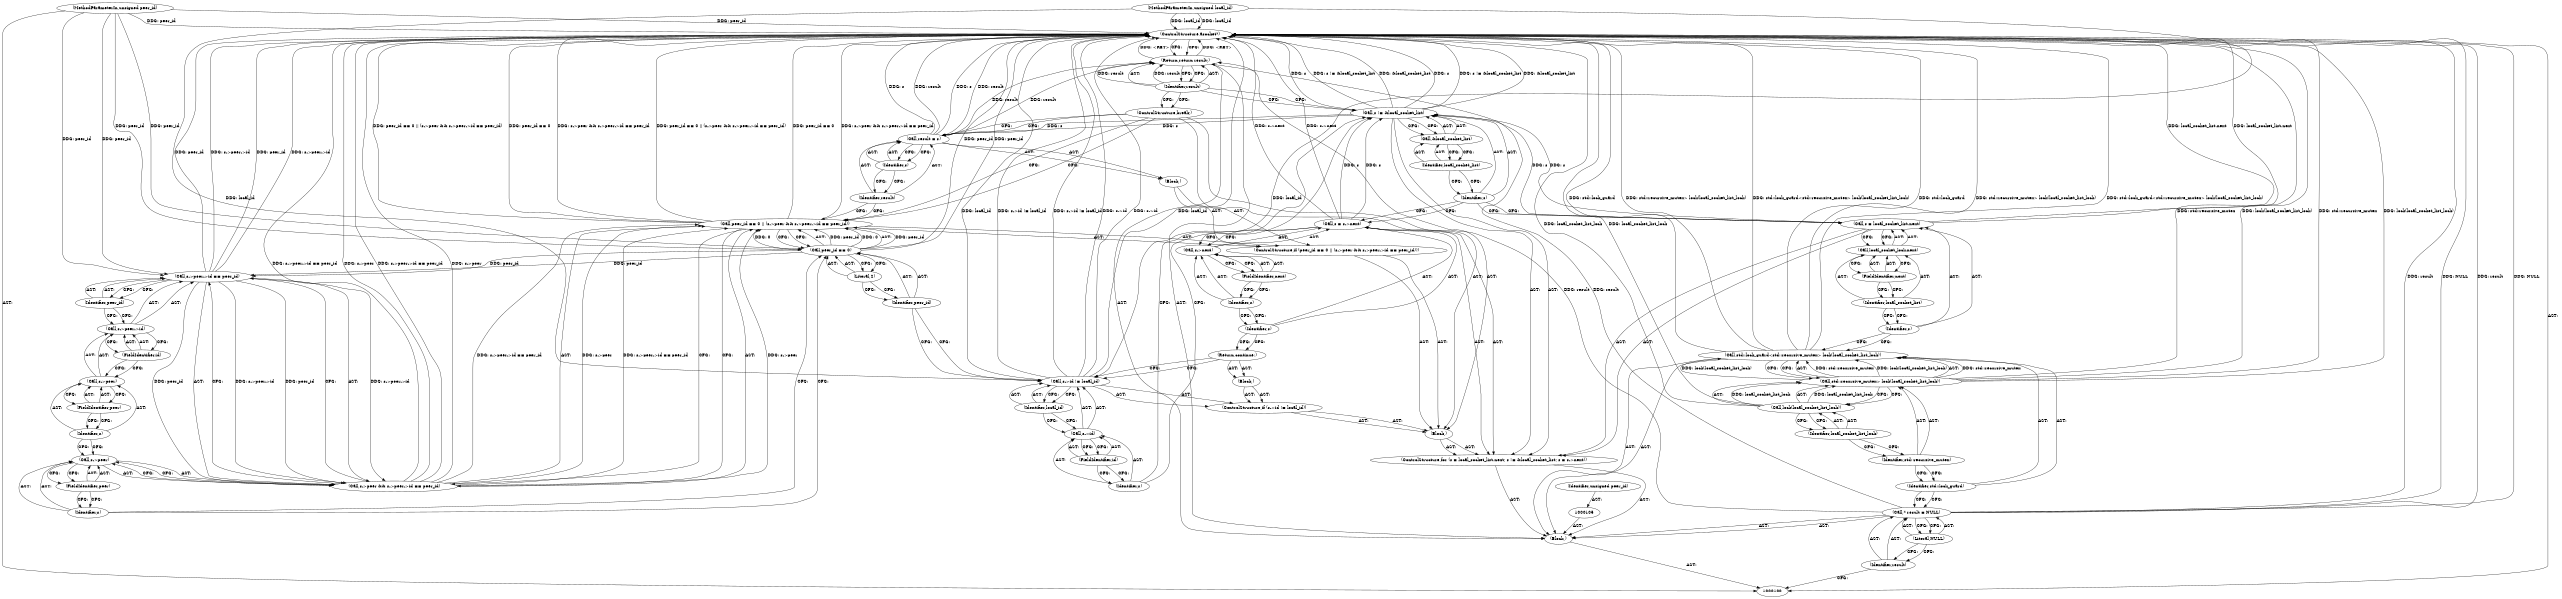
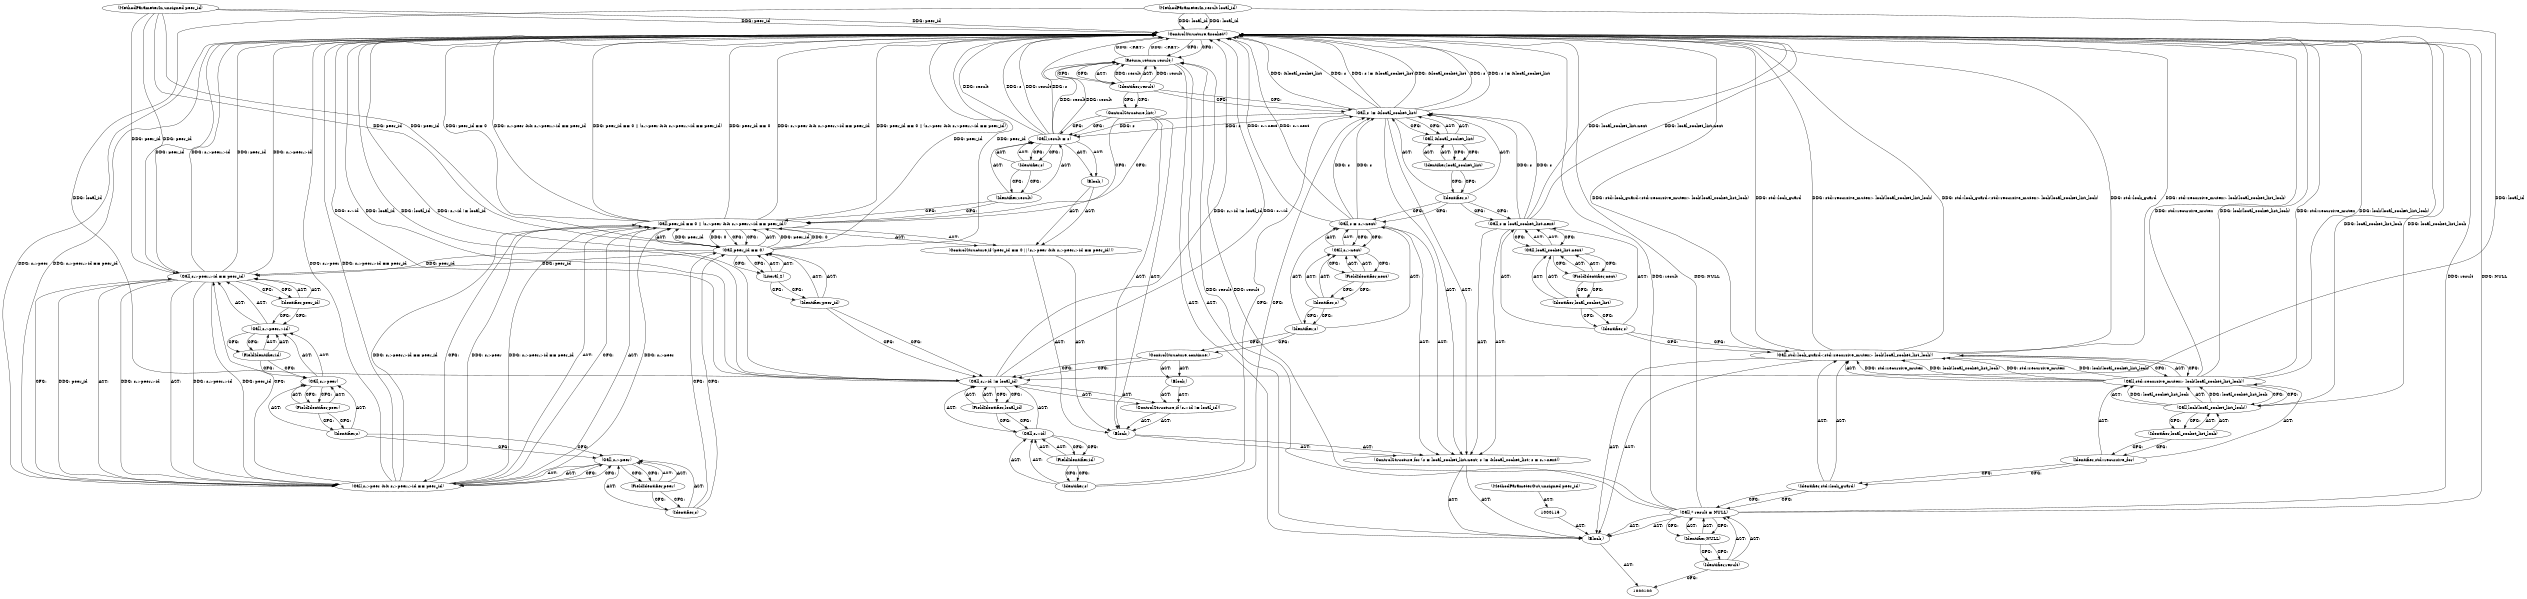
  digraph {
    n1 [label="(ControlStructure,asocket*)"]
    n2 [label="(Return,return result;)"]
    1000100
    n4 [label="(Block,)"]
    n5 [label="(Identifier,result)"]
-   n6 [label="(MethodParameterIn,unsigned local_id)"]
+   n6 [label="(MethodParameterIn,result local_id)"]
    n7 [label="(Call,s->id != local_id)"]
-   n8 [label="(Identifier,local_id)"]
+   n8 [label="(FieldIdentifier,local_id)"]
    n9 [label="(ControlStructure,if (s->id != local_id))"]
    n10 [label="(MethodParameterIn,unsigned peer_id)"]
    n11 [label="(Call,s->peer->id == peer_id)"]
    n12 [label="(Call,peer_id == 0)"]
    n13 [label="(Call,s->peer && s->peer->id == peer_id)"]
    n14 [label="(Identifier,peer_id)"]
    n15 [label="(Literal,2)"]
    n16 [label="(Call,peer_id == 0 || (s->peer && s->peer->id == peer_id))"]
-   n17 [label="(Identifier,unsigned peer_id)"]
-   1000105
+   n17 [label="(MethodParameterOut,unsigned peer_id)"]
+   1000105 [label=1000115]
    n19 [label="(ControlStructure,if (peer_id == 0 || (s->peer && s->peer->id == peer_id)))"]
    n20 [label="(Block,)"]
    n21 [label="(ControlStructure,for (s = local_socket_list.next; s != &local_socket_list; s = s->next))"]
    n22 [label="(Identifier,peer_id)"]
    n23 [label="(Call,s->peer)"]
    n24 [label="(FieldIdentifier,peer)"]
    n25 [label="(Identifier,s)"]
    n26 [label="(Call,s->peer->id)"]
    n27 [label="(FieldIdentifier,id)"]
    n28 [label="(Call,s->peer)"]
    n29 [label="(FieldIdentifier,peer)"]
    n30 [label="(Identifier,s)"]
    n31 [label="(Block,)"]
    n32 [label="(Call,result = s)"]
    n33 [label="(Identifier,s)"]
    n34 [label="(Identifier,result)"]
-   n35 [label="(ControlStructure,break;)"]
+   n35 [label="(ControlStructure,list;)"]
    n36 [label="(Call,s != &local_socket_list)"]
    n37 [label="(Call,&local_socket_list)"]
    n38 [label="(Call,* result = NULL)"]
-   n39 [label="(Literal,NULL)"]
+   n39 [label="(Identifier,NULL)"]
    n40 [label="(Identifier,result)"]
    n41 [label="(Call,std::recursive_mutex> lock(local_socket_list_lock))"]
    n42 [label="(Call,std::lock_guard<std::recursive_mutex> lock(local_socket_list_lock))"]
    n43 [label="(Call,lock(local_socket_list_lock))"]
    n44 [label="(Identifier,local_socket_list_lock)"]
-   n45 [label="(Identifier,std::recursive_mutex)"]
+   n45 [label="(Identifier,std::recursive_for)"]
    n46 [label="(Identifier,std::lock_guard)"]
    n47 [label="(Call,s = local_socket_list.next)"]
-   n48 [label="(Call,local_socket_lock.next)"]
+   n48 [label="(Call,local_socket_list.next)"]
    n49 [label="(FieldIdentifier,next)"]
    n50 [label="(Identifier,s)"]
    n51 [label="(Identifier,local_socket_list)"]
    n52 [label="(Identifier,local_socket_list)"]
    n53 [label="(Identifier,s)"]
    n54 [label="(Call,s = s->next)"]
    n55 [label="(Call,s->next)"]
    n56 [label="(FieldIdentifier,next)"]
    n57 [label="(Identifier,s)"]
-   n58 [label="(Return,continue;)"]
+   n58 [label="(ControlStructure,continue;)"]
    n59 [label="(Block,)"]
    n60 [label="(Identifier,s)"]
    n61 [label="(Call,s->id)"]
    n62 [label="(FieldIdentifier,id)"]
    n63 [label="(Identifier,s)"]
    n1 -> n2 [label="CFG: "]
    n1 -> n2 [label="CFG: "]
-   n1 -> 1000100 [label="AST: "]
    n2 -> n1 [label="DDG: <RET>"]
    n2 -> n1 [label="DDG: <RET>"]
    n2 -> n4 [label="AST: "]
    n2 -> n4 [label="AST: "]
    n2 -> n5 [label="CFG: "]
    n2 -> n5 [label="CFG: "]
    n4 -> 1000100 [label="AST: "]
    n5 -> n2 [label="AST: "]
    n5 -> n2 [label="DDG: result"]
    n5 -> n2 [label="AST: "]
    n5 -> n2 [label="DDG: result"]
    n5 -> n35 [label="CFG: "]
    n5 -> n35 [label="CFG: "]
    n5 -> n36 [label="CFG: "]
    n5 -> n36 [label="CFG: "]
    n6 -> n1 [label="DDG: local_id"]
    n6 -> n1 [label="DDG: local_id"]
    n6 -> n7 [label="DDG: local_id"]
    n6 -> n7 [label="DDG: local_id"]
    n7 -> n1 [label="DDG: s->id != local_id"]
    n7 -> n1 [label="DDG: s->id"]
    n7 -> n1 [label="DDG: local_id"]
    n7 -> n1 [label="DDG: s->id != local_id"]
    n7 -> n1 [label="DDG: s->id"]
    n7 -> n1 [label="DDG: local_id"]
    n7 -> n8 [label="CFG: "]
    n7 -> n8 [label="CFG: "]
    n7 -> n9 [label="AST: "]
    n7 -> n9 [label="AST: "]
    n8 -> n7 [label="AST: "]
    n8 -> n7 [label="AST: "]
    n8 -> n61 [label="CFG: "]
    n8 -> n61 [label="CFG: "]
    n9 -> n20 [label="AST: "]
    n9 -> n20 [label="AST: "]
    n10 -> n1 [label="DDG: peer_id"]
    n10 -> n1 [label="DDG: peer_id"]
-   n10 -> 1000100 [label="AST: "]
    n10 -> n11 [label="DDG: peer_id"]
    n10 -> n11 [label="DDG: peer_id"]
    n10 -> n12 [label="DDG: peer_id"]
    n10 -> n12 [label="DDG: peer_id"]
    n11 -> n1 [label="DDG: peer_id"]
    n11 -> n1 [label="DDG: s->peer->id"]
    n11 -> n1 [label="DDG: peer_id"]
    n11 -> n1 [label="DDG: s->peer->id"]
    n11 -> n13 [label="AST: "]
    n11 -> n13 [label="DDG: s->peer->id"]
    n11 -> n13 [label="DDG: peer_id"]
    n11 -> n13 [label="AST: "]
    n11 -> n13 [label="DDG: s->peer->id"]
    n11 -> n13 [label="DDG: peer_id"]
    n11 -> n14 [label="CFG: "]
    n11 -> n14 [label="CFG: "]
    n12 -> n1 [label="DDG: peer_id"]
    n12 -> n1 [label="DDG: peer_id"]
    n12 -> n11 [label="DDG: peer_id"]
    n12 -> n11 [label="DDG: peer_id"]
    n12 -> n15 [label="CFG: "]
    n12 -> n15 [label="CFG: "]
    n12 -> n16 [label="AST: "]
    n12 -> n16 [label="DDG: peer_id"]
    n12 -> n16 [label="DDG: 0"]
    n12 -> n16 [label="AST: "]
    n12 -> n16 [label="DDG: peer_id"]
    n12 -> n16 [label="DDG: 0"]
    n13 -> n1 [label="DDG: s->peer->id == peer_id"]
    n13 -> n1 [label="DDG: s->peer"]
    n13 -> n1 [label="DDG: s->peer->id == peer_id"]
    n13 -> n1 [label="DDG: s->peer"]
    n13 -> n11 [label="CFG: "]
    n13 -> n11 [label="CFG: "]
    n13 -> n16 [label="AST: "]
    n13 -> n16 [label="DDG: s->peer"]
    n13 -> n16 [label="DDG: s->peer->id == peer_id"]
    n13 -> n16 [label="AST: "]
    n13 -> n16 [label="DDG: s->peer"]
    n13 -> n16 [label="DDG: s->peer->id == peer_id"]
    n13 -> n23 [label="CFG: "]
    n13 -> n23 [label="CFG: "]
    n14 -> n11 [label="AST: "]
    n14 -> n11 [label="AST: "]
    n14 -> n26 [label="CFG: "]
    n14 -> n26 [label="CFG: "]
    n15 -> n12 [label="AST: "]
    n15 -> n12 [label="AST: "]
    n15 -> n22 [label="CFG: "]
    n15 -> n22 [label="CFG: "]
    n16 -> n1 [label="DDG: peer_id == 0 || (s->peer && s->peer->id == peer_id)"]
    n16 -> n1 [label="DDG: peer_id == 0"]
    n16 -> n1 [label="DDG: s->peer && s->peer->id == peer_id"]
    n16 -> n1 [label="DDG: peer_id == 0 || (s->peer && s->peer->id == peer_id)"]
    n16 -> n1 [label="DDG: peer_id == 0"]
    n16 -> n1 [label="DDG: s->peer && s->peer->id == peer_id"]
    n16 -> n12 [label="CFG: "]
    n16 -> n12 [label="CFG: "]
    n16 -> n13 [label="CFG: "]
    n16 -> n13 [label="CFG: "]
    n16 -> n19 [label="AST: "]
    n16 -> n19 [label="AST: "]
    n17 -> 1000105 [label="AST: "]
    1000105 -> n4 [label="AST: "]
    n19 -> n20 [label="AST: "]
    n19 -> n20 [label="AST: "]
    n20 -> n21 [label="AST: "]
    n20 -> n21 [label="AST: "]
    n21 -> n4 [label="AST: "]
    n21 -> n4 [label="AST: "]
    n22 -> n7 [label="CFG: "]
    n22 -> n7 [label="CFG: "]
    n22 -> n12 [label="AST: "]
    n22 -> n12 [label="AST: "]
    n23 -> n13 [label="AST: "]
    n23 -> n13 [label="AST: "]
    n23 -> n24 [label="CFG: "]
    n23 -> n24 [label="CFG: "]
    n24 -> n23 [label="AST: "]
    n24 -> n23 [label="AST: "]
    n24 -> n25 [label="CFG: "]
    n24 -> n25 [label="CFG: "]
    n25 -> n12 [label="CFG: "]
    n25 -> n12 [label="CFG: "]
    n25 -> n23 [label="AST: "]
    n25 -> n23 [label="AST: "]
    n26 -> n11 [label="AST: "]
    n26 -> n11 [label="AST: "]
    n26 -> n27 [label="CFG: "]
    n26 -> n27 [label="CFG: "]
    n27 -> n26 [label="AST: "]
    n27 -> n26 [label="AST: "]
    n27 -> n28 [label="CFG: "]
    n27 -> n28 [label="CFG: "]
    n28 -> n26 [label="AST: "]
    n28 -> n26 [label="AST: "]
    n28 -> n29 [label="CFG: "]
    n28 -> n29 [label="CFG: "]
    n29 -> n28 [label="AST: "]
    n29 -> n28 [label="AST: "]
    n29 -> n30 [label="CFG: "]
    n29 -> n30 [label="CFG: "]
    n30 -> n23 [label="CFG: "]
    n30 -> n23 [label="CFG: "]
    n30 -> n28 [label="AST: "]
    n30 -> n28 [label="AST: "]
    n31 -> n19 [label="AST: "]
    n31 -> n19 [label="AST: "]
    n32 -> n1 [label="DDG: result"]
    n32 -> n1 [label="DDG: s"]
    n32 -> n1 [label="DDG: result"]
    n32 -> n1 [label="DDG: s"]
    n32 -> n2 [label="DDG: result"]
    n32 -> n2 [label="DDG: result"]
    n32 -> n31 [label="AST: "]
    n32 -> n31 [label="AST: "]
    n32 -> n33 [label="CFG: "]
    n32 -> n33 [label="CFG: "]
    n33 -> n32 [label="AST: "]
    n33 -> n32 [label="AST: "]
    n33 -> n34 [label="CFG: "]
    n33 -> n34 [label="CFG: "]
    n34 -> n16 [label="CFG: "]
    n34 -> n16 [label="CFG: "]
    n34 -> n32 [label="AST: "]
    n34 -> n32 [label="AST: "]
    n35 -> n16 [label="CFG: "]
    n35 -> n16 [label="CFG: "]
    n35 -> n20 [label="AST: "]
    n35 -> n20 [label="AST: "]
    n35 -> n32 [label="CFG: "]
    n35 -> n32 [label="CFG: "]
    n36 -> n1 [label="DDG: s != &local_socket_list"]
    n36 -> n1 [label="DDG: &local_socket_list"]
    n36 -> n1 [label="DDG: s"]
    n36 -> n1 [label="DDG: s != &local_socket_list"]
    n36 -> n1 [label="DDG: &local_socket_list"]
    n36 -> n1 [label="DDG: s"]
    n36 -> n21 [label="AST: "]
    n36 -> n21 [label="AST: "]
    n36 -> n32 [label="DDG: s"]
    n36 -> n32 [label="DDG: s"]
    n36 -> n37 [label="CFG: "]
    n36 -> n37 [label="CFG: "]
    n37 -> n36 [label="AST: "]
    n37 -> n36 [label="AST: "]
    n37 -> n52 [label="CFG: "]
    n37 -> n52 [label="CFG: "]
    n38 -> n1 [label="DDG: NULL"]
    n38 -> n1 [label="DDG: result"]
    n38 -> n1 [label="DDG: NULL"]
    n38 -> n1 [label="DDG: result"]
    n38 -> n2 [label="DDG: result"]
    n38 -> n2 [label="DDG: result"]
    n38 -> n4 [label="AST: "]
    n38 -> n4 [label="AST: "]
    n38 -> n39 [label="CFG: "]
    n38 -> n39 [label="CFG: "]
    n39 -> n38 [label="AST: "]
    n39 -> n38 [label="AST: "]
    n39 -> n40 [label="CFG: "]
    n39 -> n40 [label="CFG: "]
    n40 -> 1000100 [label="CFG: "]
    n40 -> n38 [label="AST: "]
    n40 -> n38 [label="AST: "]
    n41 -> n1 [label="DDG: std::recursive_mutex"]
    n41 -> n1 [label="DDG: lock(local_socket_list_lock)"]
    n41 -> n1 [label="DDG: std::recursive_mutex"]
    n41 -> n1 [label="DDG: lock(local_socket_list_lock)"]
    n41 -> n42 [label="AST: "]
    n41 -> n42 [label="DDG: std::recursive_mutex"]
    n41 -> n42 [label="DDG: lock(local_socket_list_lock)"]
    n41 -> n42 [label="AST: "]
    n41 -> n42 [label="DDG: std::recursive_mutex"]
    n41 -> n42 [label="DDG: lock(local_socket_list_lock)"]
    n41 -> n43 [label="CFG: "]
    n41 -> n43 [label="CFG: "]
    n42 -> n1 [label="DDG: std::lock_guard"]
    n42 -> n1 [label="DDG: std::recursive_mutex> lock(local_socket_list_lock)"]
    n42 -> n1 [label="DDG: std::lock_guard<std::recursive_mutex> lock(local_socket_list_lock)"]
    n42 -> n1 [label="DDG: std::lock_guard"]
    n42 -> n1 [label="DDG: std::recursive_mutex> lock(local_socket_list_lock)"]
    n42 -> n1 [label="DDG: std::lock_guard<std::recursive_mutex> lock(local_socket_list_lock)"]
    n42 -> n4 [label="AST: "]
    n42 -> n4 [label="AST: "]
    n42 -> n41 [label="CFG: "]
    n42 -> n41 [label="CFG: "]
    n43 -> n1 [label="DDG: local_socket_list_lock"]
    n43 -> n1 [label="DDG: local_socket_list_lock"]
    n43 -> n41 [label="AST: "]
    n43 -> n41 [label="DDG: local_socket_list_lock"]
    n43 -> n41 [label="AST: "]
    n43 -> n41 [label="DDG: local_socket_list_lock"]
    n43 -> n44 [label="CFG: "]
    n43 -> n44 [label="CFG: "]
    n44 -> n43 [label="AST: "]
    n44 -> n43 [label="AST: "]
    n44 -> n45 [label="CFG: "]
    n44 -> n45 [label="CFG: "]
    n45 -> n41 [label="AST: "]
    n45 -> n41 [label="AST: "]
    n45 -> n46 [label="CFG: "]
    n45 -> n46 [label="CFG: "]
    n46 -> n38 [label="CFG: "]
    n46 -> n38 [label="CFG: "]
    n46 -> n42 [label="AST: "]
    n46 -> n42 [label="AST: "]
    n47 -> n1 [label="DDG: local_socket_list.next"]
    n47 -> n1 [label="DDG: local_socket_list.next"]
    n47 -> n21 [label="AST: "]
    n47 -> n21 [label="AST: "]
    n47 -> n36 [label="DDG: s"]
    n47 -> n36 [label="DDG: s"]
    n47 -> n48 [label="CFG: "]
    n47 -> n48 [label="CFG: "]
    n48 -> n47 [label="AST: "]
    n48 -> n47 [label="AST: "]
    n48 -> n49 [label="CFG: "]
    n48 -> n49 [label="CFG: "]
    n49 -> n48 [label="AST: "]
    n49 -> n48 [label="AST: "]
    n49 -> n51 [label="CFG: "]
    n49 -> n51 [label="CFG: "]
    n50 -> n42 [label="CFG: "]
    n50 -> n42 [label="CFG: "]
    n50 -> n47 [label="AST: "]
    n50 -> n47 [label="AST: "]
    n51 -> n48 [label="AST: "]
    n51 -> n48 [label="AST: "]
    n51 -> n50 [label="CFG: "]
    n51 -> n50 [label="CFG: "]
    n52 -> n37 [label="AST: "]
    n52 -> n37 [label="AST: "]
    n52 -> n53 [label="CFG: "]
    n52 -> n53 [label="CFG: "]
    n53 -> n36 [label="AST: "]
    n53 -> n36 [label="AST: "]
    n53 -> n47 [label="CFG: "]
    n53 -> n47 [label="CFG: "]
    n53 -> n54 [label="CFG: "]
    n53 -> n54 [label="CFG: "]
    n54 -> n1 [label="DDG: s->next"]
    n54 -> n1 [label="DDG: s->next"]
    n54 -> n21 [label="AST: "]
    n54 -> n21 [label="AST: "]
    n54 -> n36 [label="DDG: s"]
    n54 -> n36 [label="DDG: s"]
    n54 -> n55 [label="CFG: "]
    n54 -> n55 [label="CFG: "]
    n55 -> n54 [label="AST: "]
    n55 -> n54 [label="AST: "]
    n55 -> n56 [label="CFG: "]
    n55 -> n56 [label="CFG: "]
    n56 -> n55 [label="AST: "]
    n56 -> n55 [label="AST: "]
    n56 -> n60 [label="CFG: "]
    n56 -> n60 [label="CFG: "]
    n57 -> n54 [label="AST: "]
    n57 -> n54 [label="AST: "]
    n57 -> n58 [label="CFG: "]
    n57 -> n58 [label="CFG: "]
    n58 -> n7 [label="CFG: "]
    n58 -> n7 [label="CFG: "]
    n58 -> n59 [label="AST: "]
    n58 -> n59 [label="AST: "]
    n59 -> n9 [label="AST: "]
    n59 -> n9 [label="AST: "]
    n60 -> n55 [label="AST: "]
    n60 -> n55 [label="AST: "]
    n60 -> n57 [label="CFG: "]
    n60 -> n57 [label="CFG: "]
    n61 -> n7 [label="AST: "]
    n61 -> n7 [label="AST: "]
    n61 -> n62 [label="CFG: "]
    n61 -> n62 [label="CFG: "]
    n62 -> n61 [label="AST: "]
    n62 -> n61 [label="AST: "]
    n62 -> n63 [label="CFG: "]
    n62 -> n63 [label="CFG: "]
    n63 -> n36 [label="CFG: "]
    n63 -> n36 [label="CFG: "]
    n63 -> n61 [label="AST: "]
    n63 -> n61 [label="AST: "]
  }
